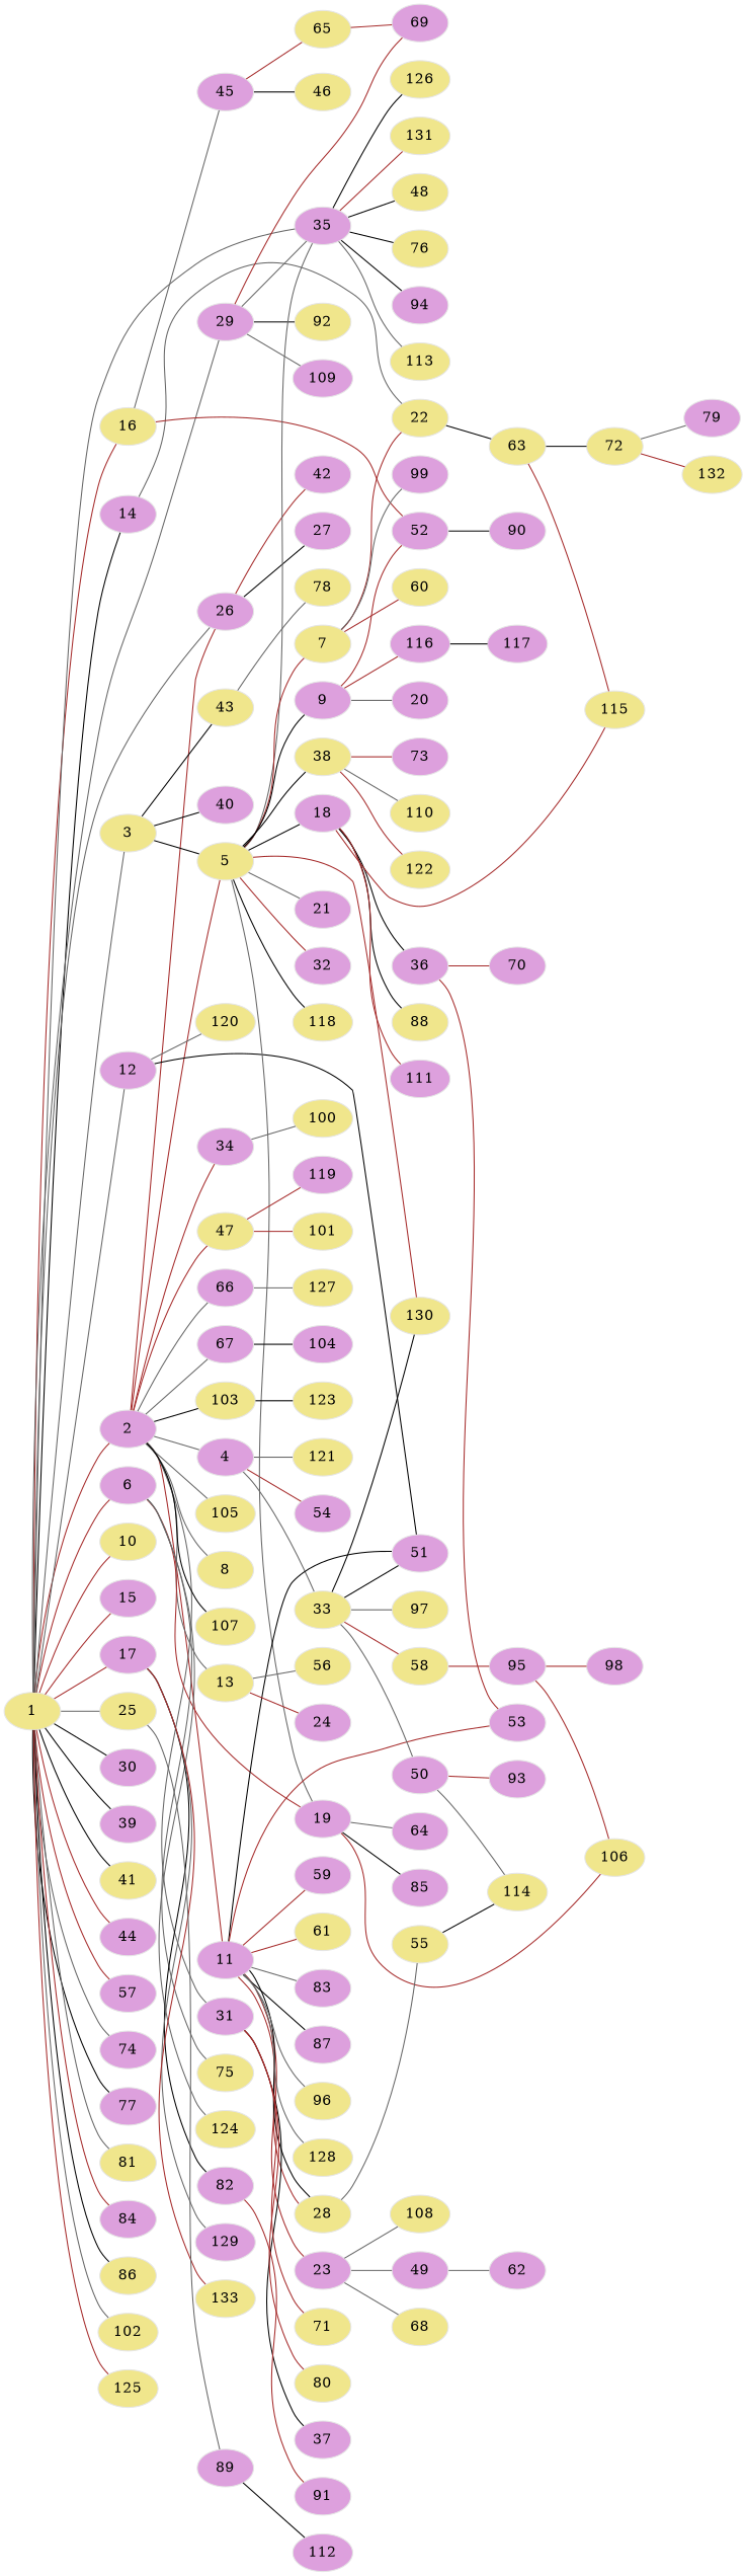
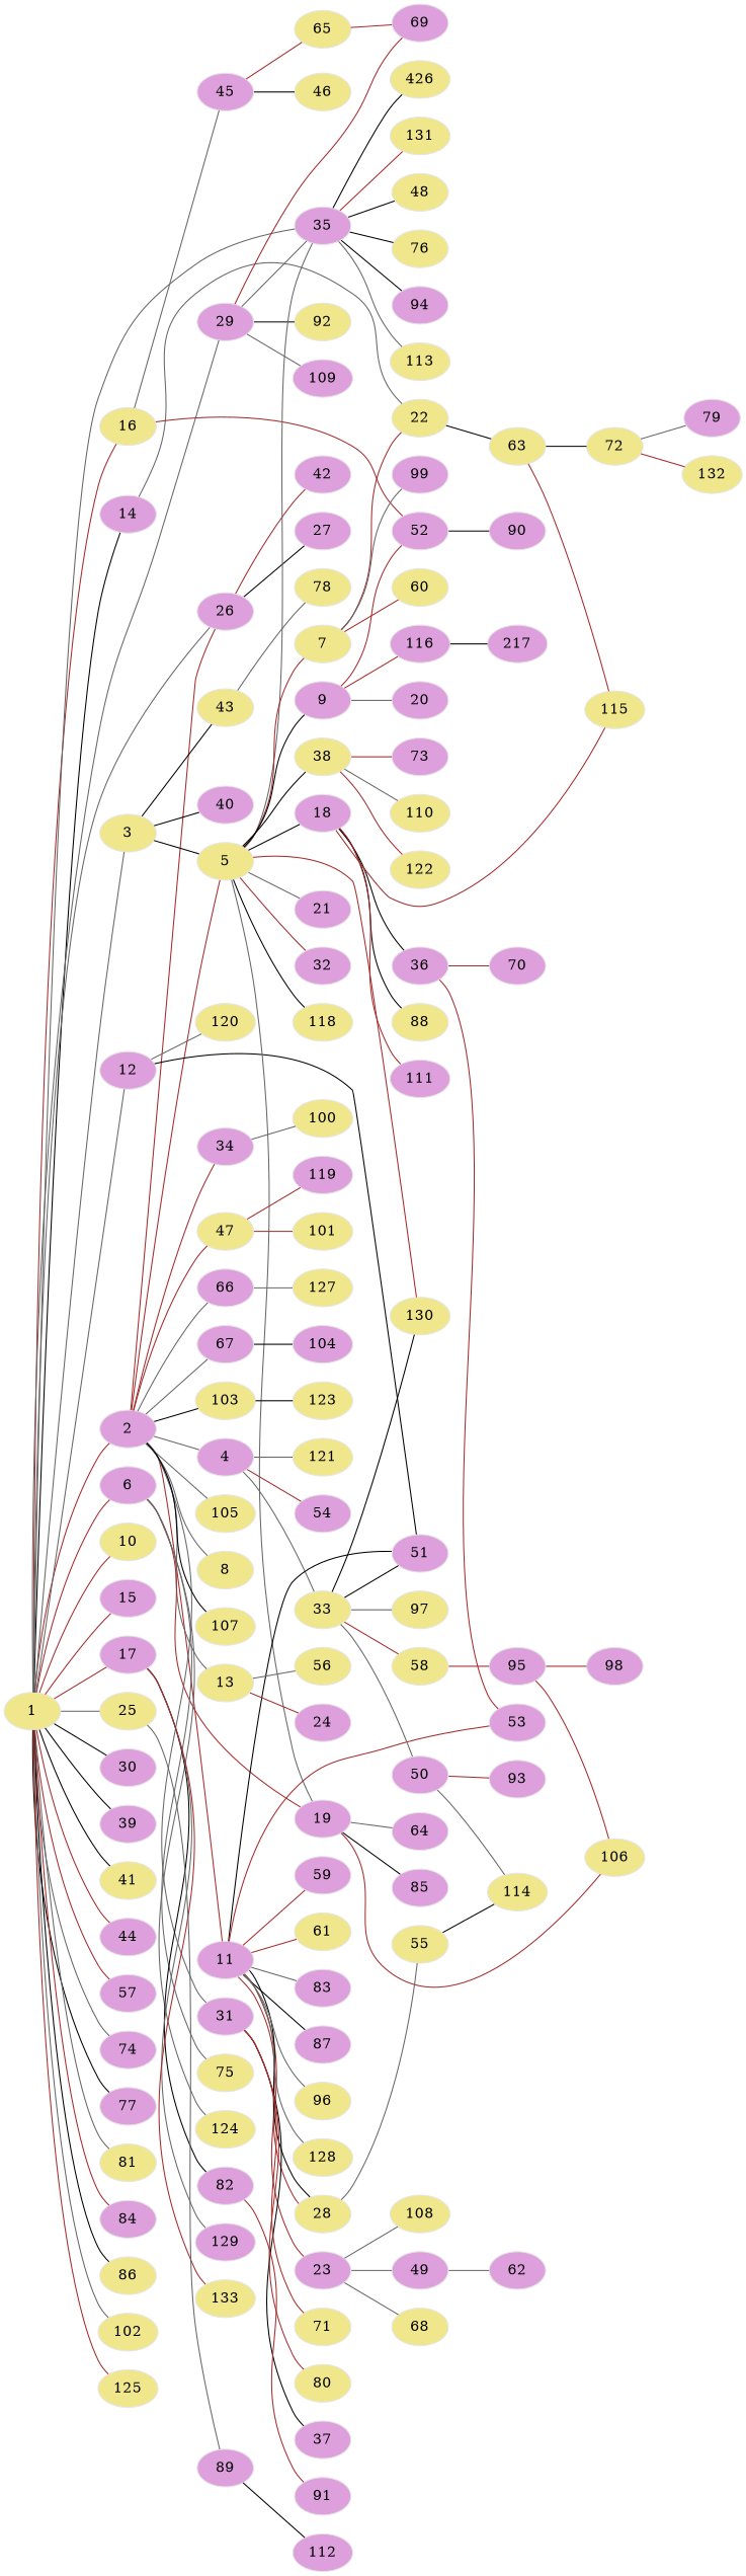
  graph {
    rankdir=LR
    node [color=gray90 fillcolor=plum style=filled]
    edge [color=brown]
    1 [fillcolor=khaki]
    2
    3 [fillcolor=khaki]
    6
    10 [fillcolor=khaki]
    12
    14
    15
    16 [fillcolor=khaki]
    17
    25 [fillcolor=khaki]
    26
    29
    30
    35
    39
    41 [fillcolor=khaki]
    44
    57
    74
    77
    81 [fillcolor=khaki]
    84
    86 [fillcolor=khaki]
    102 [fillcolor=khaki]
    125 [fillcolor=khaki]
    4
    5 [fillcolor=khaki]
    8 [fillcolor=khaki]
    11
    13 [fillcolor=khaki]
    31
    34
    47 [fillcolor=khaki]
    66
    67
    103 [fillcolor=khaki]
    105 [fillcolor=khaki]
    107 [fillcolor=khaki]
    40
    43 [fillcolor=khaki]
    19
    75 [fillcolor=khaki]
    124 [fillcolor=khaki]
    51
    120 [fillcolor=khaki]
    22 [fillcolor=khaki]
    52
    45
    82
    129
    133 [fillcolor=khaki]
    89
    27
    42
    69
    92 [fillcolor=khaki]
    109
    48 [fillcolor=khaki]
    76 [fillcolor=khaki]
    94
    113 [fillcolor=khaki]
-   126 [fillcolor=khaki]
+   126 [fillcolor=khaki label=426]
    131 [fillcolor=khaki]
    33 [fillcolor=khaki]
    54
    121 [fillcolor=khaki]
    7 [fillcolor=khaki]
    9
    18
    21
    32
    38 [fillcolor=khaki]
    118 [fillcolor=khaki]
    130 [fillcolor=khaki]
    23
    28 [fillcolor=khaki]
    53
    59
    61 [fillcolor=khaki]
    83
    87
    96 [fillcolor=khaki]
    128 [fillcolor=khaki]
    24
    56 [fillcolor=khaki]
    37
    71 [fillcolor=khaki]
    80 [fillcolor=khaki]
    100 [fillcolor=khaki]
    101 [fillcolor=khaki]
    119
    127 [fillcolor=khaki]
    104
    123 [fillcolor=khaki]
    78 [fillcolor=khaki]
    50
    58 [fillcolor=khaki]
    97 [fillcolor=khaki]
    60 [fillcolor=khaki]
    99
    20
    116
    36
    88 [fillcolor=khaki]
    111
    115 [fillcolor=khaki]
    64
    85
    106 [fillcolor=khaki]
    73
    110 [fillcolor=khaki]
    122 [fillcolor=khaki]
    63 [fillcolor=khaki]
    90
-   117
+   117 [label=217]
    49
    68 [fillcolor=khaki]
    108 [fillcolor=khaki]
    55 [fillcolor=khaki]
    46 [fillcolor=khaki]
    65 [fillcolor=khaki]
    91
    70
    72 [fillcolor=khaki]
    62
    112
    114 [fillcolor=khaki]
    93
    95
    98
    79
    132 [fillcolor=khaki]
    1 -- 2
    1 -- 3 [color=gray40]
    1 -- 6
    1 -- 10
    1 -- 12 [color=gray40]
    1 -- 14 [color=black]
    1 -- 15
    1 -- 16
    1 -- 17
    1 -- 25 [color=gray40]
    1 -- 26 [color=gray40]
    1 -- 29 [color=gray40]
    1 -- 30 [color=black]
    1 -- 35 [color=gray40]
    1 -- 39 [color=black]
    1 -- 41 [color=black]
    1 -- 44
    1 -- 57
    1 -- 74 [color=gray40]
    1 -- 77 [color=black]
    1 -- 81 [color=gray40]
    1 -- 84
    1 -- 86 [color=black]
    1 -- 102 [color=gray40]
    1 -- 125
    2 -- 26
    2 -- 4 [color=gray40]
    2 -- 5
    2 -- 8 [color=gray40]
    2 -- 11
    2 -- 13 [color=gray40]
    2 -- 31 [color=gray40]
    2 -- 34
    2 -- 47
    2 -- 66 [color=gray40]
    2 -- 67 [color=gray40]
    2 -- 103 [color=black]
    2 -- 105 [color=gray40]
    2 -- 107 [color=black]
    3 -- 5 [color=black]
    3 -- 40 [color=black]
    3 -- 43 [color=black]
    6 -- 19
    6 -- 75 [color=gray40]
    6 -- 124 [color=gray40]
    12 -- 51 [color=black]
    12 -- 120 [color=gray40]
    14 -- 22 [color=gray40]
    16 -- 52
    16 -- 45 [color=gray40]
    17 -- 82 [color=black]
    17 -- 129 [color=gray40]
    17 -- 133
    25 -- 89 [color=gray40]
    26 -- 27 [color=black]
    26 -- 42
    29 -- 35 [color=gray40]
    29 -- 69
    29 -- 92 [color=black]
    29 -- 109 [color=gray40]
    35 -- 48 [color=black]
    35 -- 76 [color=black]
    35 -- 94 [color=black]
    35 -- 113 [color=gray40]
    35 -- 126 [color=black]
    35 -- 131
    4 -- 33 [color=gray40]
    4 -- 54
    4 -- 121 [color=gray40]
    5 -- 35 [color=gray40]
    5 -- 19 [color=gray40]
    5 -- 7
    5 -- 9 [color=black]
    5 -- 18 [color=black]
    5 -- 21 [color=gray40]
    5 -- 32
    5 -- 38 [color=black]
    5 -- 118 [color=black]
    5 -- 130
    11 -- 51 [color=black]
    11 -- 23
    11 -- 28
    11 -- 28 [color=black]
    11 -- 53
    11 -- 59
    11 -- 61
    11 -- 83 [color=gray40]
    11 -- 87 [color=black]
    11 -- 96 [color=gray40]
    11 -- 128 [color=gray40]
    13 -- 24
    13 -- 56 [color=gray40]
    31 -- 37 [color=black]
    31 -- 71
    31 -- 80
    34 -- 100 [color=gray40]
    47 -- 101
    47 -- 119
    66 -- 127 [color=gray40]
    67 -- 104 [color=black]
    103 -- 123 [color=black]
    43 -- 78 [color=gray40]
    19 -- 64 [color=gray40]
    19 -- 85 [color=black]
    19 -- 106
    22 -- 63 [color=black]
    52 -- 90 [color=black]
    45 -- 46 [color=black]
    45 -- 65
    82 -- 91
    89 -- 112 [color=black]
    33 -- 51 [color=black]
    33 -- 130 [color=black]
    33 -- 50 [color=gray40]
    33 -- 58
    33 -- 97 [color=gray40]
    7 -- 22
    7 -- 60
    7 -- 99 [color=gray40]
    9 -- 52
    9 -- 20 [color=gray40]
    9 -- 116
    18 -- 36 [color=black]
    18 -- 88 [color=black]
    18 -- 111
    18 -- 115
    38 -- 73
    38 -- 110 [color=gray40]
    38 -- 122
    23 -- 49 [color=gray40]
    23 -- 68 [color=gray40]
    23 -- 108 [color=gray40]
    28 -- 55 [color=gray40]
    50 -- 114 [color=gray40]
    50 -- 93
    58 -- 95
    116 -- 117 [color=black]
    36 -- 53
    36 -- 70
    63 -- 115
    63 -- 72 [color=black]
    49 -- 62 [color=gray40]
    55 -- 114 [color=black]
    65 -- 69
    72 -- 79 [color=gray40]
    72 -- 132
    95 -- 106
    95 -- 98
  }
